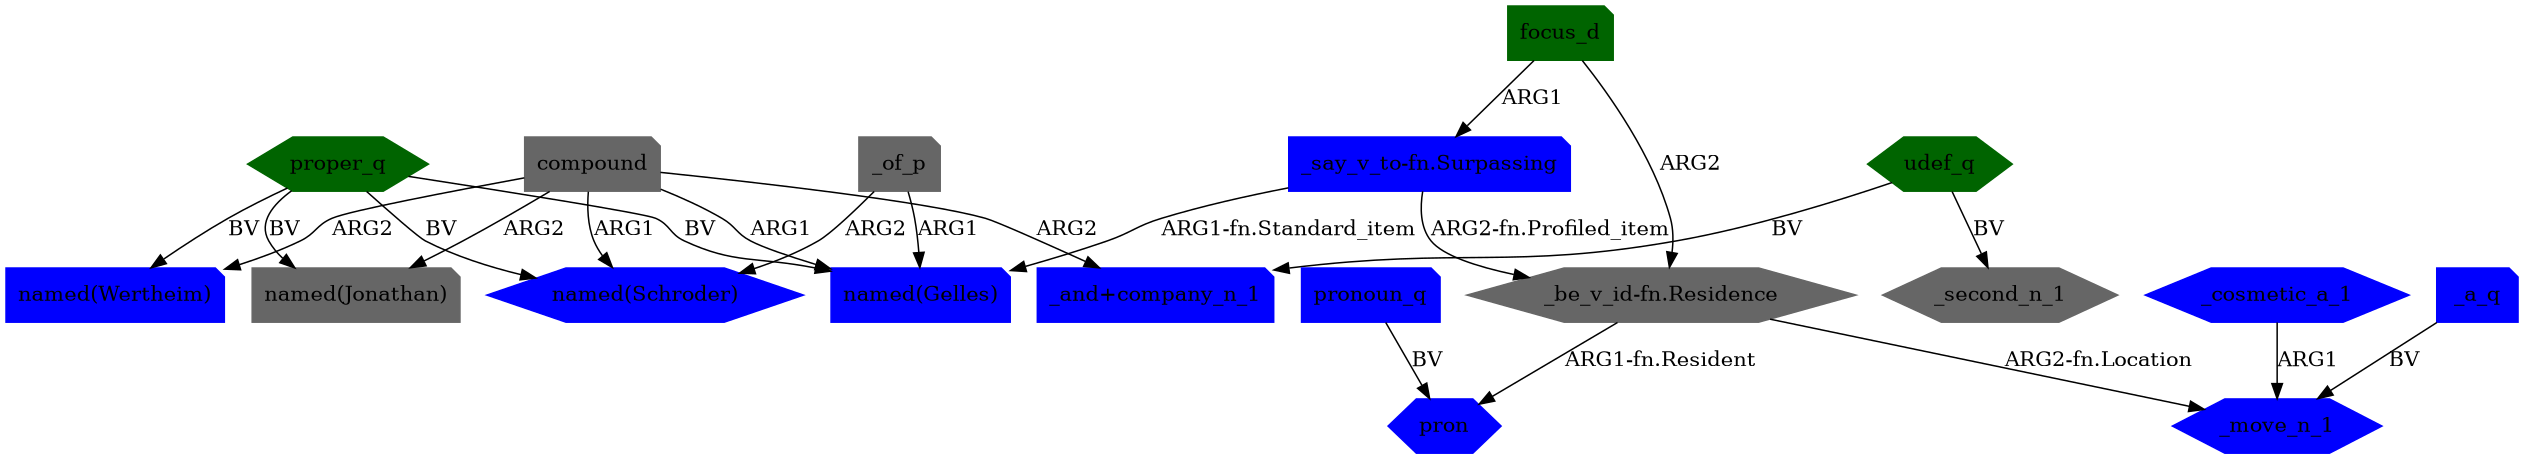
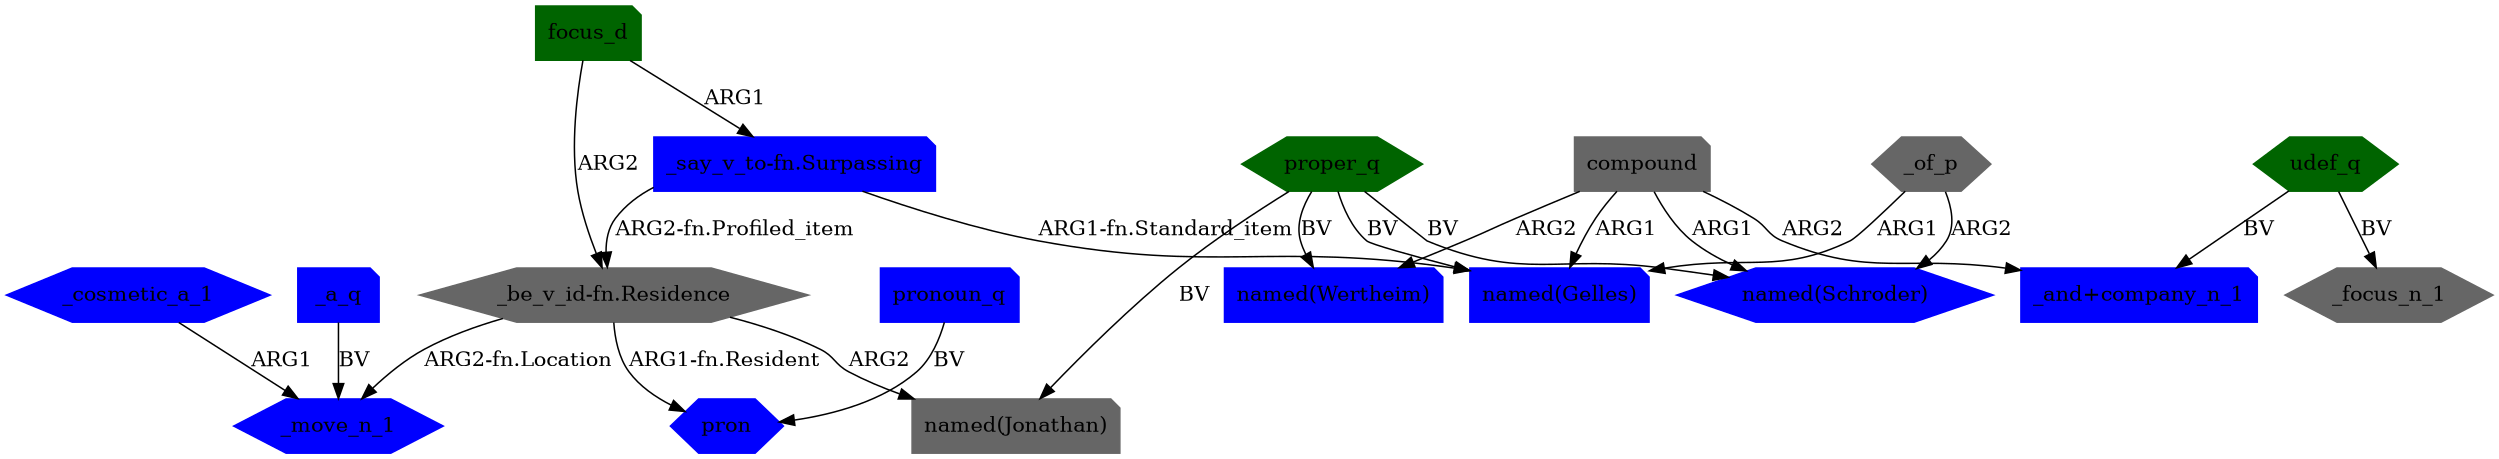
  digraph {
    node [color=blue shape=note style=filled]
    compound [color=gray40]
    "named(Gelles)"
    "named(Wertheim)"
    "_and+company_n_1"
    "named(Jonathan)" [color=gray40]
    "named(Schroder)" [shape=hexagon]
-   _second_n_1 [color=gray40 shape=hexagon]
+   _second_n_1 [color=gray40 shape=hexagon label=_focus_n_1]
    proper_q [color=darkgreen shape=hexagon]
    focus_d [color=darkgreen]
    "_be_v_id-fn.Residence" [color=gray40 shape=hexagon]
    "_say_v_to-fn.Surpassing"
    pron [shape=hexagon]
    _move_n_1 [shape=hexagon]
    udef_q [color=darkgreen shape=hexagon]
    pronoun_q
-   _of_p [color=gray40]
+   _of_p [color=gray40 shape=hexagon]
    _cosmetic_a_1 [shape=hexagon]
    _a_q
    compound -> "named(Gelles)" [label=ARG1]
    compound -> "named(Wertheim)" [label=ARG2]
    compound -> "_and+company_n_1" [label=ARG2]
-   compound -> "named(Jonathan)" [label=ARG2]
+   "_be_v_id-fn.Residence" -> "named(Jonathan)" [label=ARG2]
    compound -> "named(Schroder)" [label=ARG1]
    proper_q -> "named(Gelles)" [label=BV]
    proper_q -> "named(Wertheim)" [label=BV]
    proper_q -> "named(Jonathan)" [label=BV]
    proper_q -> "named(Schroder)" [label=BV]
    focus_d -> "_be_v_id-fn.Residence" [label=ARG2]
    focus_d -> "_say_v_to-fn.Surpassing" [label=ARG1]
    "_be_v_id-fn.Residence" -> pron [label="ARG1-fn.Resident"]
    "_be_v_id-fn.Residence" -> _move_n_1 [label="ARG2-fn.Location"]
    "_say_v_to-fn.Surpassing" -> "named(Gelles)" [label="ARG1-fn.Standard_item"]
    "_say_v_to-fn.Surpassing" -> "_be_v_id-fn.Residence" [label="ARG2-fn.Profiled_item"]
    udef_q -> "_and+company_n_1" [label=BV]
    udef_q -> _second_n_1 [label=BV]
    pronoun_q -> pron [label=BV]
    _of_p -> "named(Gelles)" [label=ARG1]
    _of_p -> "named(Schroder)" [label=ARG2]
    _cosmetic_a_1 -> _move_n_1 [label=ARG1]
    _a_q -> _move_n_1 [label=BV]
  }
